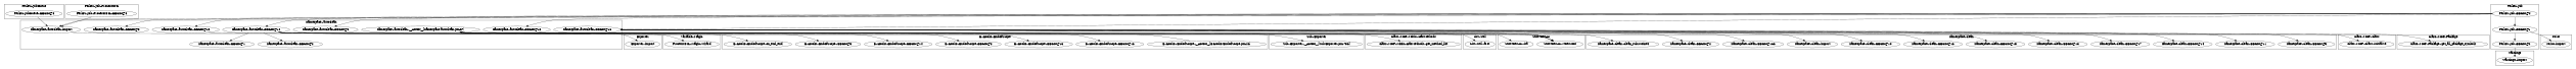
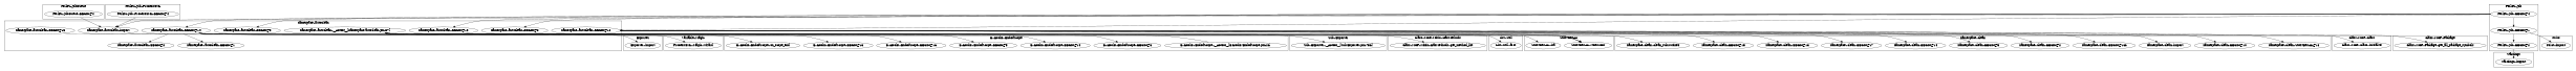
  digraph {
    n1 [label="ProcessXML::Magic::wizard"]
    "warnings::import"
    "Class::MOP::Mixin::HasMethods::get_method_list"
    "namespace::autoclean::BEGIN@15"
    "namespace::autoclean::BEGIN@5"
    "namespace::autoclean::BEGIN@1"
    "namespace::autoclean::BEGIN@14"
    "namespace::autoclean::BEGIN@2"
    "namespace::autoclean::import"
    "namespace::autoclean::__ANON__[namespace/autoclean.pm:57]"
    "namespace::autoclean::BEGIN@8"
    "namespace::autoclean::BEGIN@16"
    "namespace::autoclean::BEGIN@13"
    "B::Hooks::EndOfScope::__ANON__[B/Hooks/EndOfScope.pm:26]"
    "B::Hooks::EndOfScope::BEGIN@16"
    "B::Hooks::EndOfScope::BEGIN@13"
    "B::Hooks::EndOfScope::BEGIN@8"
    "B::Hooks::EndOfScope::BEGIN@14"
-   "B::Hooks::EndOfScope::on_scope_end" [label="B::Hooks::EndOfScope::on_end_end"]
+   "B::Hooks::EndOfScope::on_scope_end"
    "B::Hooks::EndOfScope::BEGIN@5"
    "List::Util::first"
    "UNIVERSAL::isa"
    "UNIVERSAL::VERSION"
    "PerlFu::JobQueue::BEGIN@4"
-   "namespace::clean::BEGIN@11"
    "namespace::clean::BEGIN@14"
    "namespace::clean::clean_subroutines"
    "namespace::clean::BEGIN@17"
    "namespace::clean::BEGIN@13"
    "namespace::clean::BEGIN@15"
-   "namespace::clean::BEGIN@16"
+   "namespace::clean::BEGIN@16" [label="namespace::clean::UNIVERSAL@16"]
    "namespace::clean::BEGIN@10"
    "namespace::clean::import"
    "namespace::clean::BEGIN@166"
    "namespace::clean::BEGIN@2"
    "namespace::clean::BEGIN@5"
    "PerlFu::Job::BEGIN@4"
    "PerlFu::Job::BEGIN@1"
    "PerlFu::Job::BEGIN@2"
    "PerlFu::Job::ProcessXML::BEGIN@4"
    "Sub::Exporter::__ANON__[Sub/Exporter.pm:756]"
    "strict::import"
    "Class::MOP::Class::initialize"
    "Exporter::import"
    "Class::MOP::Package::get_all_package_symbols"
    subgraph cluster_1 {
      label="Variable::Magic"
      n1
    }
    subgraph cluster_2 {
      label=warnings
      "warnings::import"
    }
    subgraph cluster_3 {
      label="Class::MOP::Mixin::HasMethods"
      "Class::MOP::Mixin::HasMethods::get_method_list"
    }
    subgraph cluster_4 {
      label="namespace::autoclean"
      "namespace::autoclean::BEGIN@15"
      "namespace::autoclean::BEGIN@5"
      "namespace::autoclean::BEGIN@1"
      "namespace::autoclean::BEGIN@14"
      "namespace::autoclean::BEGIN@2"
      "namespace::autoclean::import"
      "namespace::autoclean::__ANON__[namespace/autoclean.pm:57]"
      "namespace::autoclean::BEGIN@8"
      "namespace::autoclean::BEGIN@16"
      "namespace::autoclean::BEGIN@13"
    }
    subgraph cluster_5 {
      label="B::Hooks::EndOfScope"
      "B::Hooks::EndOfScope::__ANON__[B/Hooks/EndOfScope.pm:26]"
      "B::Hooks::EndOfScope::BEGIN@16"
      "B::Hooks::EndOfScope::BEGIN@13"
      "B::Hooks::EndOfScope::BEGIN@8"
      "B::Hooks::EndOfScope::BEGIN@14"
      "B::Hooks::EndOfScope::on_scope_end"
      "B::Hooks::EndOfScope::BEGIN@5"
    }
    subgraph cluster_6 {
      label="List::Util"
      "List::Util::first"
    }
    subgraph cluster_7 {
      label=UNIVERSAL
      "UNIVERSAL::isa"
      "UNIVERSAL::VERSION"
    }
    subgraph cluster_8 {
      label="PerlFu::JobQueue"
      "PerlFu::JobQueue::BEGIN@4"
    }
    subgraph cluster_9 {
      label="namespace::clean"
-     "namespace::clean::BEGIN@11"
      "namespace::clean::BEGIN@14"
      "namespace::clean::clean_subroutines"
      "namespace::clean::BEGIN@17"
      "namespace::clean::BEGIN@13"
      "namespace::clean::BEGIN@15"
      "namespace::clean::BEGIN@16"
      "namespace::clean::BEGIN@10"
      "namespace::clean::import"
      "namespace::clean::BEGIN@166"
      "namespace::clean::BEGIN@2"
      "namespace::clean::BEGIN@5"
    }
    subgraph cluster_10 {
      label="PerlFu::Job"
      "PerlFu::Job::BEGIN@4"
      "PerlFu::Job::BEGIN@1"
      "PerlFu::Job::BEGIN@2"
    }
    subgraph cluster_11 {
      label="PerlFu::Job::ProcessXML"
      "PerlFu::Job::ProcessXML::BEGIN@4"
    }
    subgraph cluster_12 {
      label="Sub::Exporter"
      "Sub::Exporter::__ANON__[Sub/Exporter.pm:756]"
    }
    subgraph cluster_13 {
      label="strict"
      "strict::import"
    }
    subgraph cluster_14 {
      label="Class::MOP::Class"
      "Class::MOP::Class::initialize"
    }
    subgraph cluster_15 {
      label=Exporter
      "Exporter::import"
    }
    subgraph cluster_16 {
      label="Class::MOP::Package"
      "Class::MOP::Package::get_all_package_symbols"
    }
    "namespace::autoclean::BEGIN@15" -> "Exporter::import"
    "namespace::autoclean::BEGIN@14" -> n1
    "namespace::autoclean::BEGIN@14" -> "namespace::autoclean::BEGIN@1"
    "namespace::autoclean::BEGIN@14" -> "namespace::autoclean::BEGIN@2"
    "namespace::autoclean::BEGIN@14" -> "B::Hooks::EndOfScope::BEGIN@16"
    "namespace::autoclean::BEGIN@14" -> "B::Hooks::EndOfScope::BEGIN@13"
    "namespace::autoclean::BEGIN@14" -> "B::Hooks::EndOfScope::BEGIN@8"
    "namespace::autoclean::BEGIN@14" -> "B::Hooks::EndOfScope::BEGIN@14"
    "namespace::autoclean::BEGIN@14" -> "B::Hooks::EndOfScope::BEGIN@5"
    "namespace::autoclean::BEGIN@14" -> "Sub::Exporter::__ANON__[Sub/Exporter.pm:756]"
    "namespace::autoclean::import" -> "B::Hooks::EndOfScope::on_scope_end"
    "namespace::autoclean::__ANON__[namespace/autoclean.pm:57]" -> "Class::MOP::Mixin::HasMethods::get_method_list"
    "namespace::autoclean::__ANON__[namespace/autoclean.pm:57]" -> "List::Util::first"
    "namespace::autoclean::__ANON__[namespace/autoclean.pm:57]" -> "UNIVERSAL::isa"
    "namespace::autoclean::__ANON__[namespace/autoclean.pm:57]" -> "UNIVERSAL::VERSION"
    "namespace::autoclean::__ANON__[namespace/autoclean.pm:57]" -> "namespace::clean::clean_subroutines"
    "namespace::autoclean::__ANON__[namespace/autoclean.pm:57]" -> "Class::MOP::Class::initialize"
    "namespace::autoclean::__ANON__[namespace/autoclean.pm:57]" -> "Class::MOP::Package::get_all_package_symbols"
    "namespace::autoclean::BEGIN@16" -> "UNIVERSAL::VERSION"
-   "namespace::autoclean::BEGIN@16" -> "namespace::clean::BEGIN@11"
    "namespace::autoclean::BEGIN@16" -> "namespace::clean::BEGIN@14"
    "namespace::autoclean::BEGIN@16" -> "namespace::clean::BEGIN@17"
    "namespace::autoclean::BEGIN@16" -> "namespace::clean::BEGIN@13"
    "namespace::autoclean::BEGIN@16" -> "namespace::clean::BEGIN@15"
    "namespace::autoclean::BEGIN@16" -> "namespace::clean::BEGIN@16"
    "namespace::autoclean::BEGIN@16" -> "namespace::clean::BEGIN@10"
    "namespace::autoclean::BEGIN@16" -> "namespace::clean::import"
    "namespace::autoclean::BEGIN@16" -> "namespace::clean::BEGIN@166"
    "namespace::autoclean::BEGIN@16" -> "namespace::clean::BEGIN@2"
    "namespace::autoclean::BEGIN@16" -> "namespace::clean::BEGIN@5"
    "namespace::autoclean::BEGIN@13" -> "UNIVERSAL::VERSION"
    "B::Hooks::EndOfScope::__ANON__[B/Hooks/EndOfScope.pm:26]" -> "namespace::autoclean::__ANON__[namespace/autoclean.pm:57]"
    "PerlFu::JobQueue::BEGIN@4" -> "namespace::autoclean::import"
-   "PerlFu::Job::BEGIN@4" -> "namespace::autoclean::BEGIN@15"
    "PerlFu::Job::BEGIN@4" -> "namespace::autoclean::BEGIN@5"
    "PerlFu::Job::BEGIN@4" -> "namespace::autoclean::BEGIN@14"
    "PerlFu::Job::BEGIN@4" -> "namespace::autoclean::import"
    "PerlFu::Job::BEGIN@4" -> "namespace::autoclean::BEGIN@8"
    "PerlFu::Job::BEGIN@4" -> "namespace::autoclean::BEGIN@16"
    "PerlFu::Job::BEGIN@4" -> "namespace::autoclean::BEGIN@13"
    "PerlFu::Job::BEGIN@4" -> "PerlFu::Job::BEGIN@1"
    "PerlFu::Job::BEGIN@1" -> "PerlFu::Job::BEGIN@2"
    "PerlFu::Job::BEGIN@1" -> "strict::import"
    "PerlFu::Job::BEGIN@2" -> "warnings::import"
    "PerlFu::Job::ProcessXML::BEGIN@4" -> "namespace::autoclean::import"
  }
